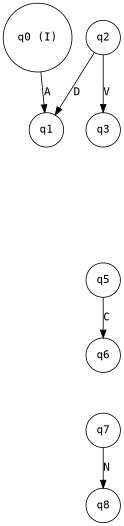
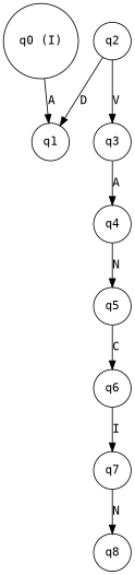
  digraph {
    fontname="DejaVu Sans Mono"
    rankdir=TB
    node [fontname="DejaVu Sans Mono" shape=circle]
    edge [fontname="DejaVu Sans Mono"]
    n1 [label="q0 (I)"]
    n2 [label=q1]
    n3 [label=q2]
    n4 [label=q3]
+   n5 [label=q4]
    n6 [label=q5]
    n7 [label=q6]
    n8 [label=q7]
    n9 [label=q8]
    n1 -> n2 [label=A]
    n3 -> n2 [label=D]
    n3 -> n4 [label=V]
+   n4 -> n5 [label=A]
+   n5 -> n6 [label=N]
    n6 -> n7 [label=C]
+   n7 -> n8 [label=I]
    n8 -> n9 [label=N]
  }
